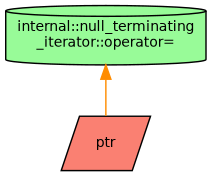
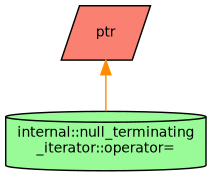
  digraph {
    rankdir=TB
    node [color=black fontname=Helvetica fontsize=10 style=filled]
    n1 [fillcolor=salmon fontcolor=black height=0.2 label=ptr shape=parallelogram width=0.4]
    n2 [fillcolor=palegreen height=0.2 label="internal::null_terminating\l_iterator::operator=" shape=cylinder width=0.4]
-   n2 -> n1 [color=darkorange dir=back fontname=Helvetica fontsize=10 labelfontname=Helvetica labelfontsize=10 style=solid]
+   n1 -> n2 [color=darkorange dir=back fontname=Helvetica fontsize=10 labelfontname=Helvetica labelfontsize=10 style=solid]
  }
